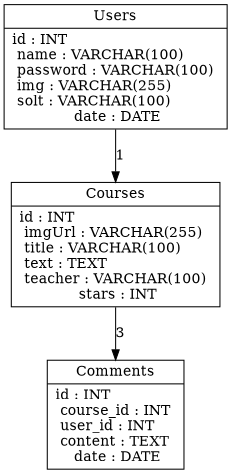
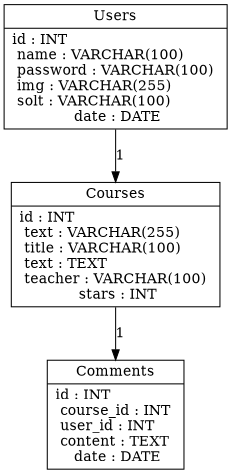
  digraph {
    node [shape=record]
-   n1 [label="{ Courses | id : INT \l imgUrl : VARCHAR(255) \l title : VARCHAR(100) \l text : TEXT \l teacher : VARCHAR(100) \l stars : INT }"]
+   n1 [label="{ Courses | id : INT \l text : VARCHAR(255) \l title : VARCHAR(100) \l text : TEXT \l teacher : VARCHAR(100) \l stars : INT }"]
    n2 [label="{ Comments | id : INT \l course_id : INT \l user_id : INT \l content : TEXT \l date : DATE }"]
    n3 [label="{ Users | id : INT \l name : VARCHAR(100) \l password : VARCHAR(100) \l img : VARCHAR(255) \l solt : VARCHAR(100) \l date : DATE }"]
-   n1 -> n2 [label=3]
+   n1 -> n2 [label=1]
    n3 -> n1 [label=1]
  }
